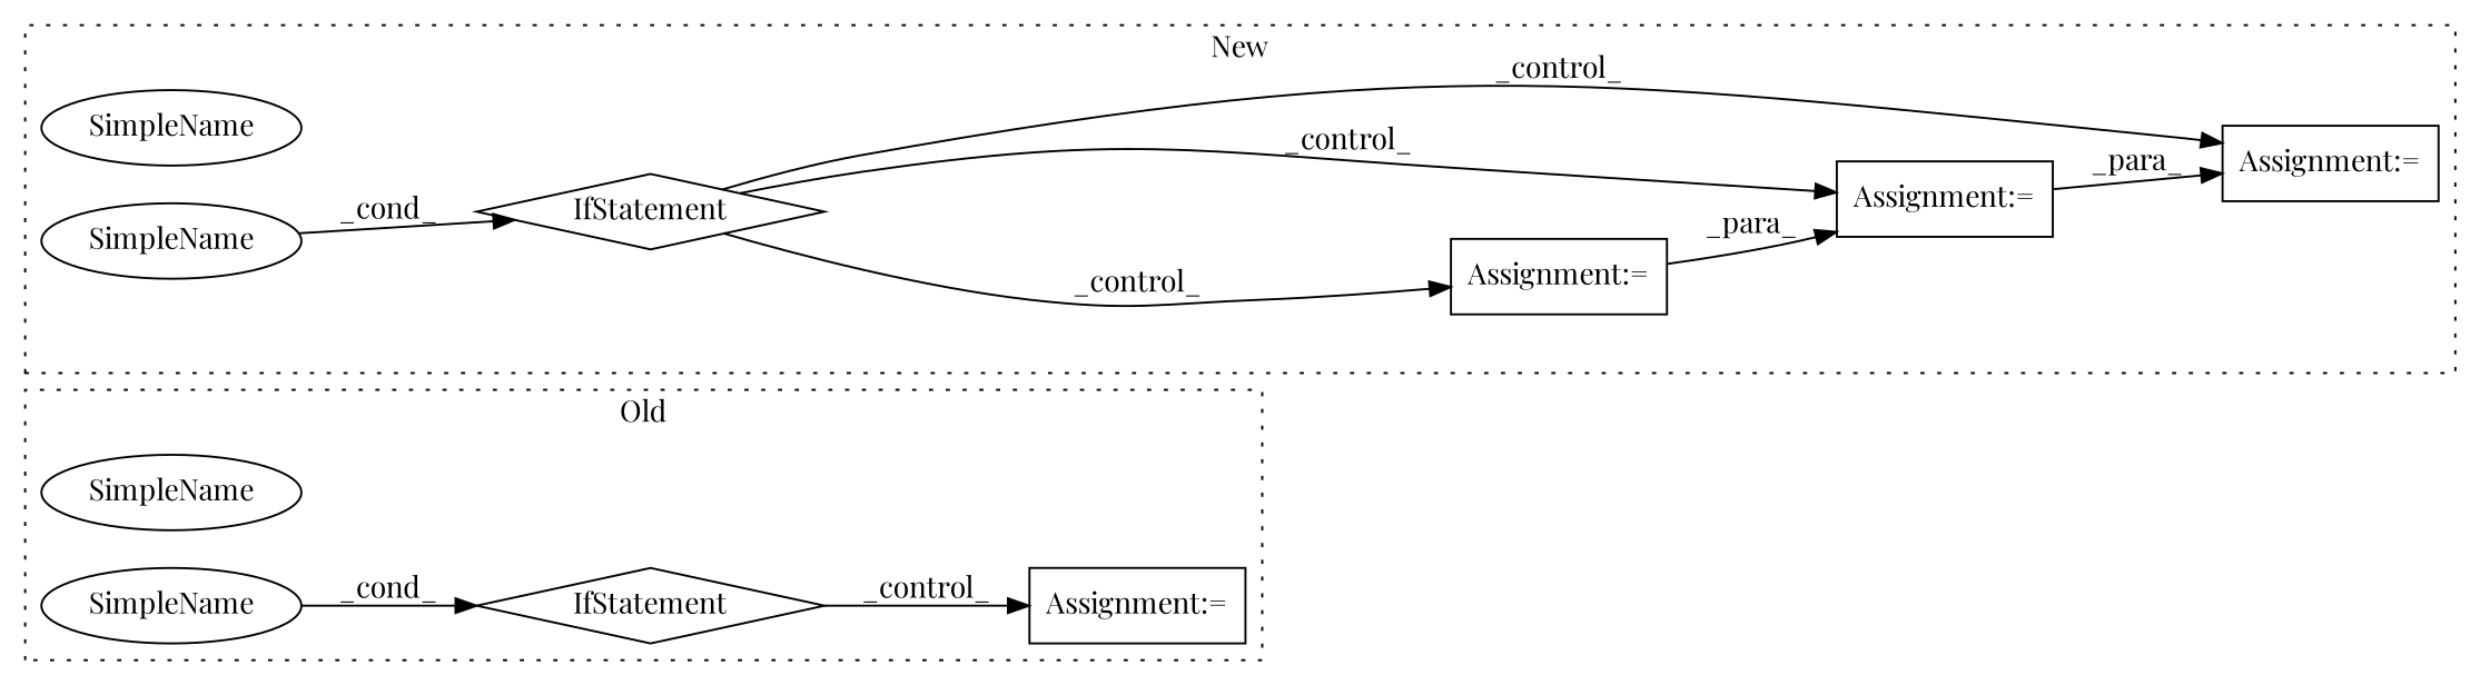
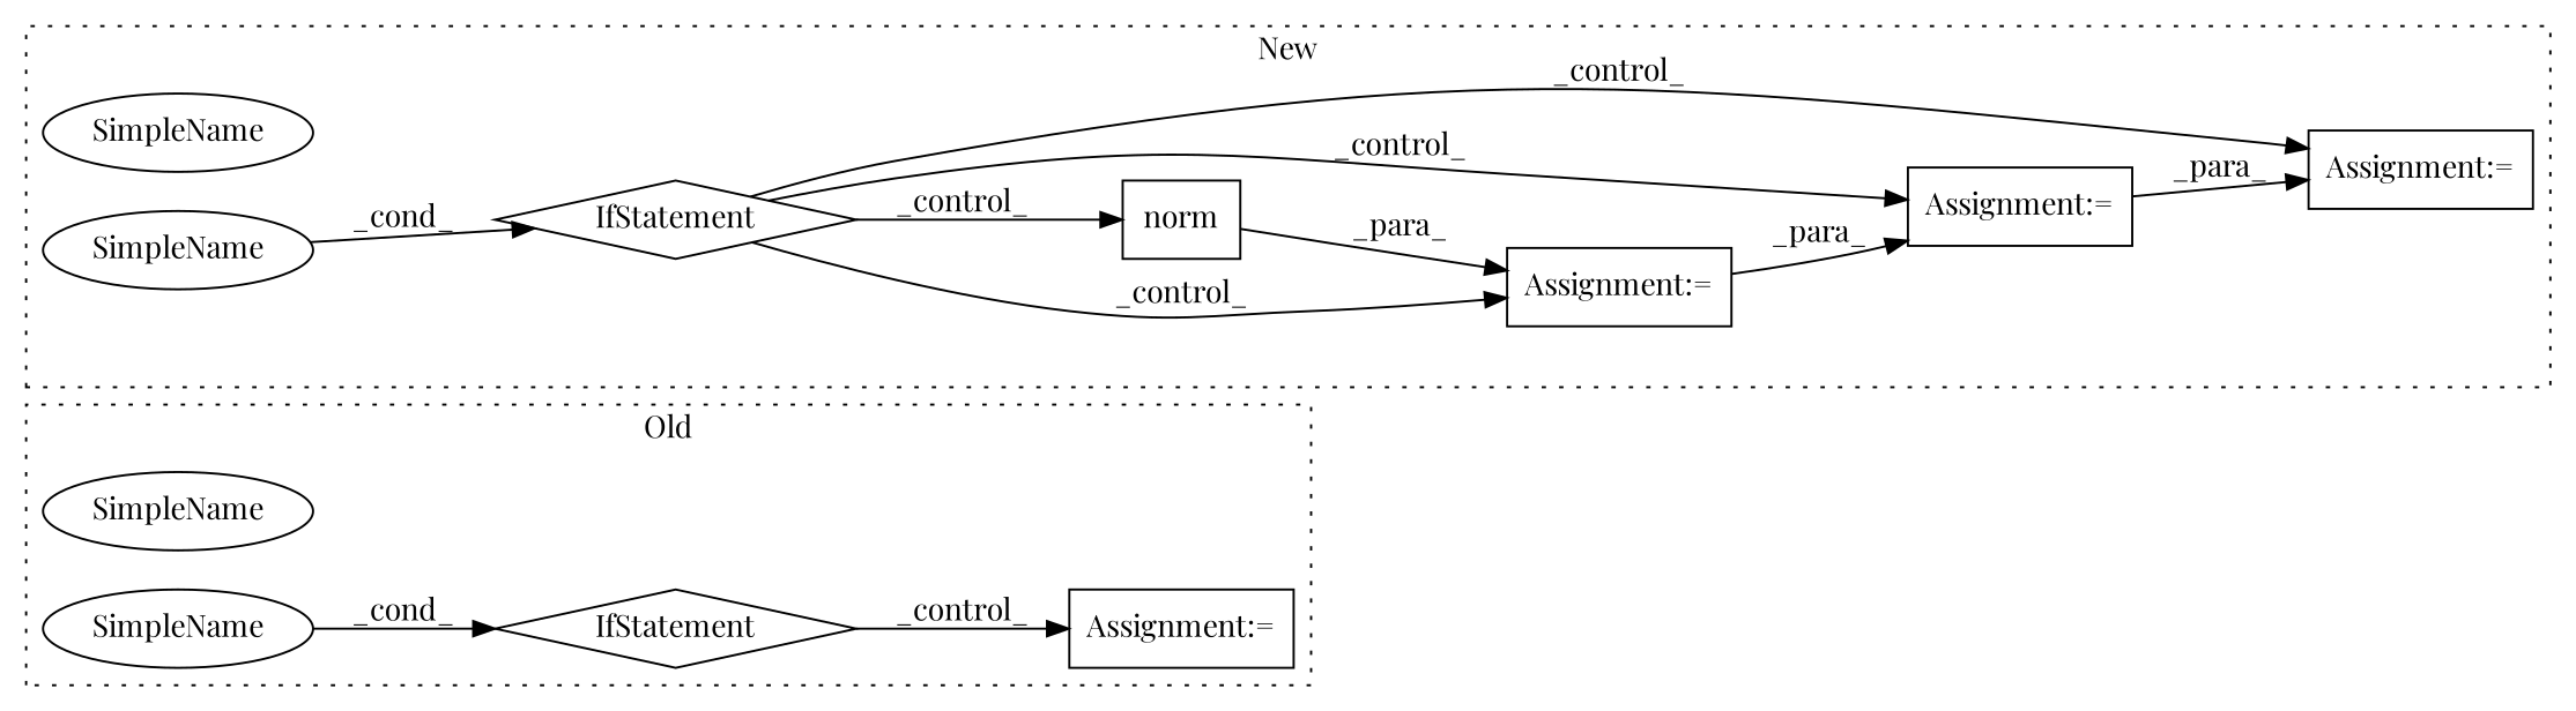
  digraph {
    rankdir=LR
    fontname="Playfair Display"
    node [a=7 l=2 s=9676 shape=box fontname="Playfair Display"]
    edge [fontname="Playfair Display"]
    n1 [a=25 l="4,2" label=IfStatement s="9672,9678" shape=diamond]
    n2 [label="Assignment:=" s=9752]
    n3 [a=42 label=SimpleName shape=ellipse]
    n4 [a=42 label=SimpleName shape=ellipse]
+   n5 [a=32 l="5,1" label=norm s="9785,9791"]
    n6 [l=1 label="Assignment:=" s=9801]
    n7 [a=42 label=SimpleName s=9730 shape=ellipse]
    n8 [a=25 l="4,2" label=IfStatement s="9726,9732" shape=diamond]
    n9 [label="Assignment:=" s=9770]
    n10 [label="Assignment:=" s=9832]
    n11 [a=42 label=SimpleName s=9730 shape=ellipse]
    subgraph cluster_1 {
      label=Old
      style=dotted
      n1
      n2
      n3
      n4
    }
    subgraph cluster_2 {
      label=New
      style=dotted
+     n5
      n6
      n7
      n8
      n9
      n10
      n11
    }
    n1 -> n2 [label=_control_]
    n4 -> n1 [label=_cond_]
+   n5 -> n9 [label=_para_]
    n6 -> n10 [label=_para_]
+   n8 -> n5 [label=_control_]
    n8 -> n6 [label=_control_]
    n8 -> n9 [label=_control_]
    n8 -> n10 [label=_control_]
    n9 -> n6 [label=_para_]
    n11 -> n8 [label=_cond_]
  }
